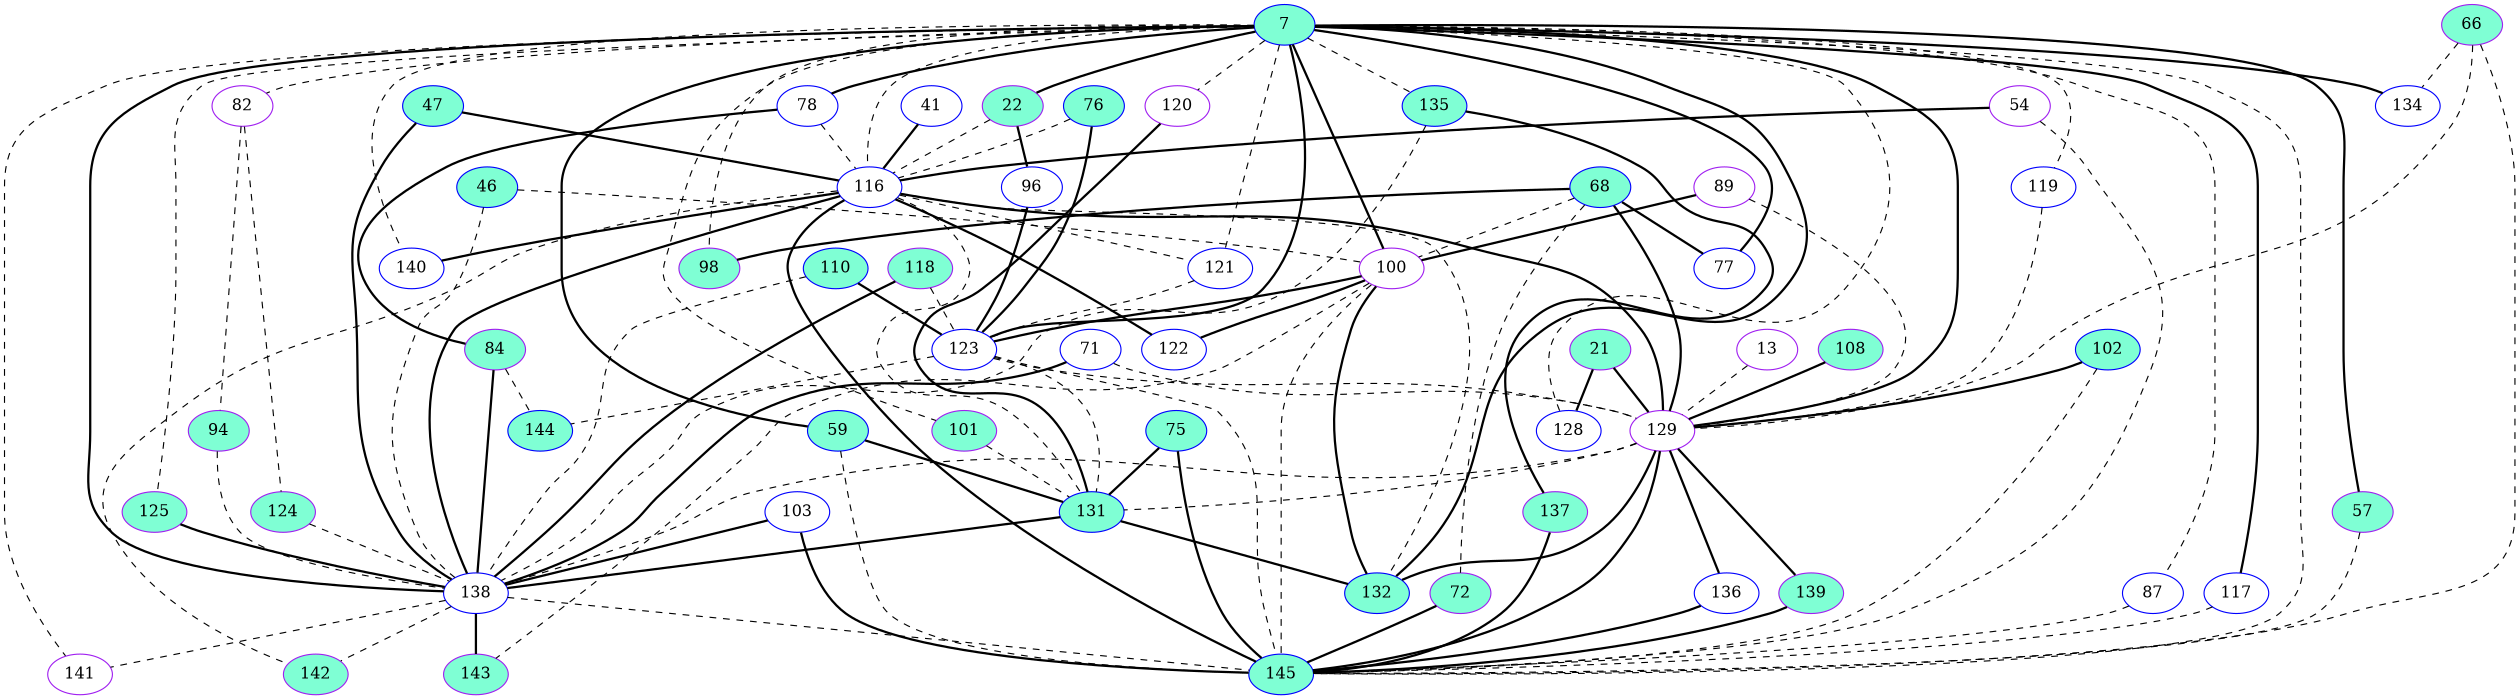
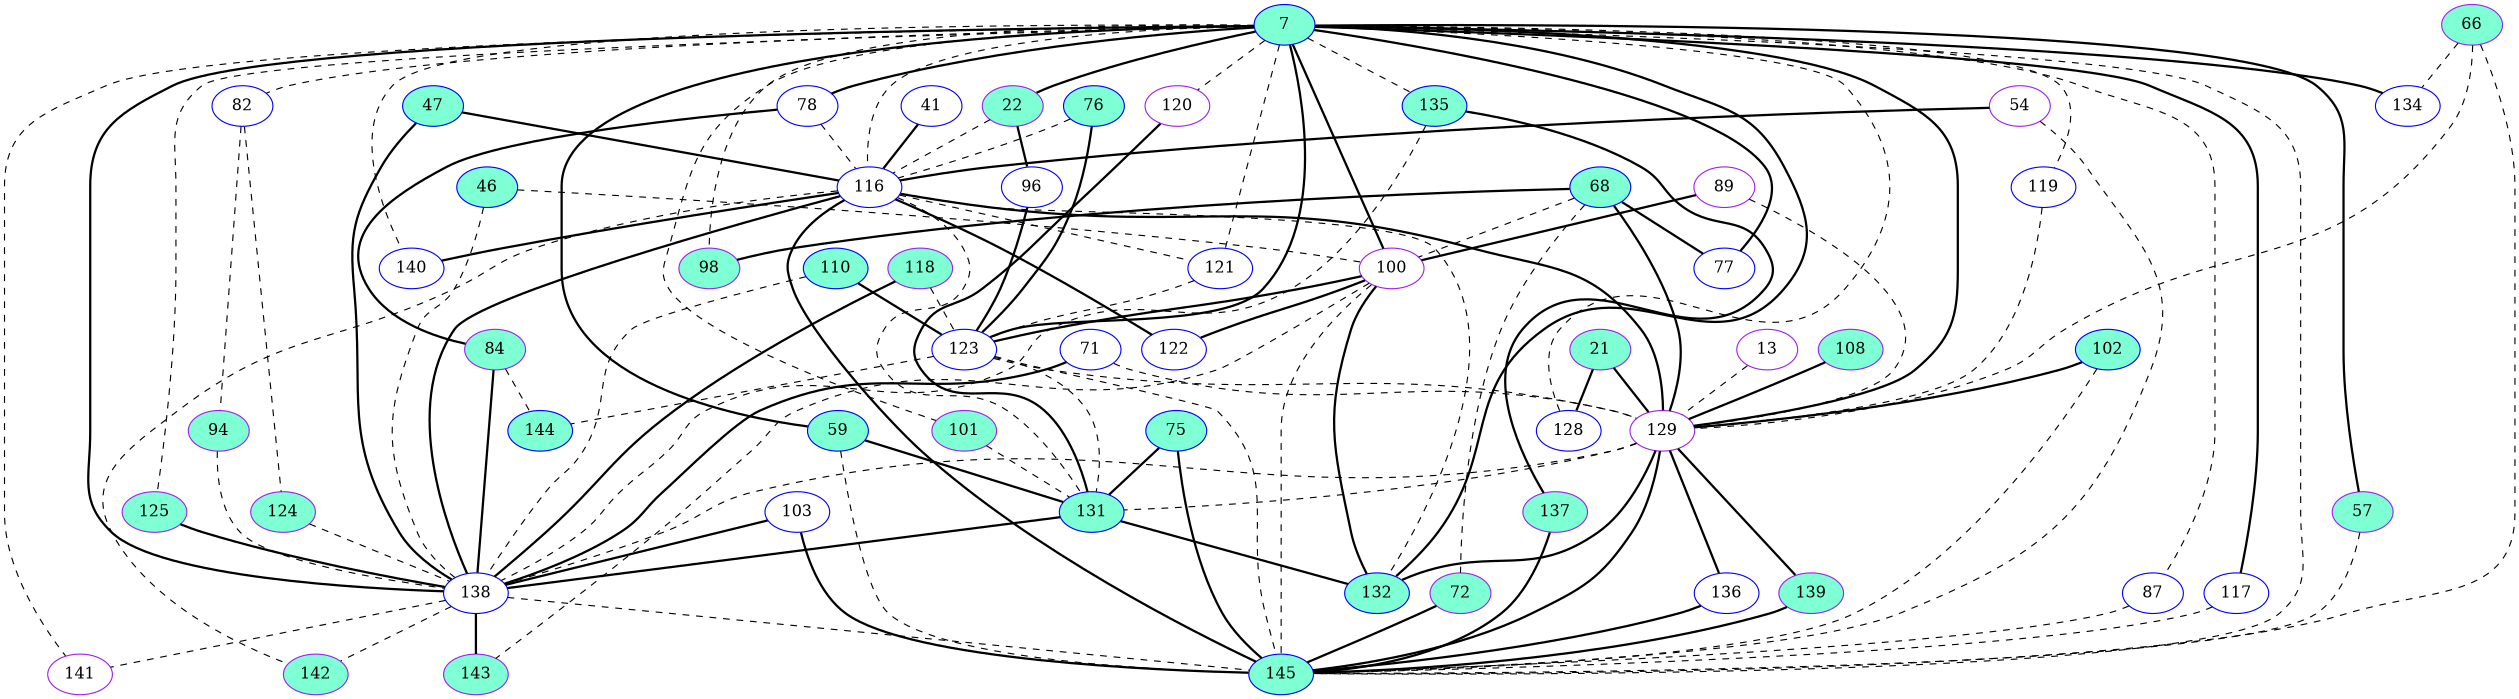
  graph {
    node [color=blue fillcolor=aquamarine style=filled]
    edge [style=bold]
    7 [super="+2"]
    22 [color=purple super="+20"]
    57 [color=purple]
    59 [super="+39"]
    77 [fillcolor=white]
    78 [fillcolor=white]
-   82 [color=purple fillcolor=white]
+   82 [fillcolor=white]
    87 [fillcolor=white]
    98 [color=purple]
    100 [color=purple fillcolor=white super="+33+58+70+52"]
    101 [color=purple]
    116 [fillcolor=white super="+38+114"]
    117 [fillcolor=white]
    119 [fillcolor=white super="+67+91"]
    120 [color=purple fillcolor=white super="+95"]
    121 [fillcolor=white super="+112"]
    123 [fillcolor=white super="+40+31+104"]
    125 [color=purple]
    128 [fillcolor=white]
    129 [color=purple fillcolor=white super="+92+65+97+115+9"]
    132 [super="+61+130"]
    134 [fillcolor=white super="+85"]
    135 [super="+106"]
    138 [fillcolor=white super="+107+50+133+64"]
    140 [fillcolor=white]
    141 [color=purple fillcolor=white]
    145 [super="+81+127+109"]
    96 [fillcolor=white]
    131 [super="+34+105"]
    84 [color=purple super="+79"]
    94 [color=purple]
    124 [color=purple]
    122 [fillcolor=white]
    143 [color=purple super="+37"]
    142 [color=purple]
    144
    136 [fillcolor=white super="+62"]
    139 [color=purple super="+56"]
    137 [color=purple]
    13 [color=purple fillcolor=white]
    21 [color=purple]
    41 [fillcolor=white]
    46
    47
    54 [color=purple fillcolor=white]
    66 [color=purple]
    68 [super="+15"]
    72 [color=purple]
    71 [fillcolor=white super="+69"]
    75 [super="+53"]
    76
    89 [color=purple fillcolor=white]
    102
    103 [fillcolor=white]
    108 [color=purple]
    110
    118 [color=purple]
    7 -- 22 [weight=2]
    7 -- 57
    7 -- 59
    7 -- 77
    7 -- 78
    7 -- 82 [style=dashed weight=2]
    7 -- 87 [style=dashed]
    7 -- 98 [style=dashed]
    7 -- 100 [weight=2]
    7 -- 101 [style=dashed]
    7 -- 116 [style=dashed weight=4]
    7 -- 117
    7 -- 119 [style=dashed weight=2]
    7 -- 120 [style=dashed weight=2]
    7 -- 121 [style=dashed weight=3]
    7 -- 123 [weight=6]
    7 -- 125 [style=dashed]
    7 -- 128 [style=dashed]
    7 -- 129 [weight=5]
    7 -- 132 [weight=3]
    7 -- 134 [weight=2]
    7 -- 135 [style=dashed weight=3]
    7 -- 138 [weight=9]
    7 -- 140 [style=dashed]
    7 -- 141 [style=dashed]
    7 -- 145 [style=dashed weight=6]
    22 -- 116 [style=dashed]
    22 -- 96
    57 -- 145 [style=dashed]
    59 -- 145 [style=dashed]
    59 -- 131
    78 -- 116 [style=dashed]
    78 -- 84
    82 -- 94 [style=dashed]
    82 -- 124 [style=dashed]
    87 -- 145 [style=dashed]
    100 -- 123
    100 -- 132
    100 -- 145 [style=dashed weight=3]
    100 -- 122
    100 -- 143 [style=dashed]
    101 -- 131 [style=dashed]
    116 -- 121 [style=dashed weight=2]
    116 -- 129 [weight=9]
    116 -- 132 [style=dashed]
    116 -- 138 [weight=7]
    116 -- 140
    116 -- 145 [weight=10]
    116 -- 131 [style=dashed]
    116 -- 122
    116 -- 142 [style=dashed]
    117 -- 145 [style=dashed]
    119 -- 129 [style=dashed weight=2]
    120 -- 131
    121 -- 123 [style=dashed]
    123 -- 129 [style=dashed weight=5]
    123 -- 145 [style=dashed weight=2]
    123 -- 131 [style=dashed]
    123 -- 144 [style=dashed]
    125 -- 138
    129 -- 132 [weight=2]
    129 -- 138 [style=dashed weight=6]
    129 -- 145 [weight=7]
    129 -- 131 [style=dashed weight=2]
    129 -- 136
    129 -- 139
    135 -- 138 [style=dashed]
    135 -- 137
    138 -- 141 [style=dashed]
    138 -- 145 [style=dashed weight=8]
    138 -- 143 [weight=2]
    138 -- 142 [style=dashed]
    96 -- 123
    131 -- 132
    131 -- 138 [weight=2]
    84 -- 138 [weight=2]
    84 -- 144 [style=dashed]
    94 -- 138 [style=dashed]
    124 -- 138 [style=dashed]
    136 -- 145 [weight=2]
    139 -- 145
    137 -- 145
    13 -- 129 [style=dashed weight=3]
    21 -- 128
    21 -- 129 [weight=2]
    41 -- 116 [weight=2]
    46 -- 100 [style=dashed]
    46 -- 138 [style=dashed]
    47 -- 116
    47 -- 138
    54 -- 116
    54 -- 145 [style=dashed]
    66 -- 129 [style=dashed]
    66 -- 134 [style=dashed]
    66 -- 145 [style=dashed]
    68 -- 77
    68 -- 98
    68 -- 100 [style=dashed weight=2]
    68 -- 129 [weight=5]
    68 -- 72 [style=dashed]
    72 -- 145
    71 -- 129 [style=dashed weight=2]
    71 -- 138
    75 -- 145
    75 -- 131 [weight=2]
    76 -- 116 [style=dashed]
    76 -- 123
    89 -- 100
    89 -- 129 [style=dashed]
    102 -- 129
    102 -- 145 [style=dashed]
    103 -- 138
    103 -- 145
    108 -- 129 [weight=2]
    110 -- 123
    110 -- 138 [style=dashed]
    118 -- 123 [style=dashed]
    118 -- 138
  }
